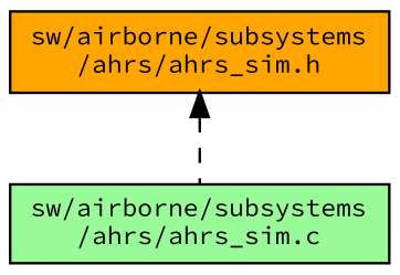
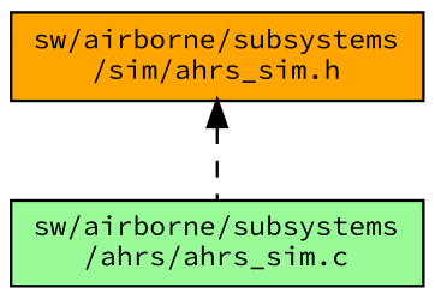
  digraph {
    fontname="Source Code Pro"
    node [color=black fontname="Source Code Pro" fontsize=10 shape=record style=filled]
-   n1 [fillcolor=orange fontcolor=black height=0.2 label="sw/airborne/subsystems\l/ahrs/ahrs_sim.h" width=0.4]
+   n1 [fillcolor=orange fontcolor=black height=0.2 label="sw/airborne/subsystems\l/sim/ahrs_sim.h" width=0.4]
    n2 [fillcolor=palegreen height=0.2 label="sw/airborne/subsystems\l/ahrs/ahrs_sim.c" width=0.4]
    n1 -> n2 [color=black dir=back fontname="Source Code Pro" fontsize=10 labelfontname=FreeSans labelfontsize=10 style=dashed]
  }
